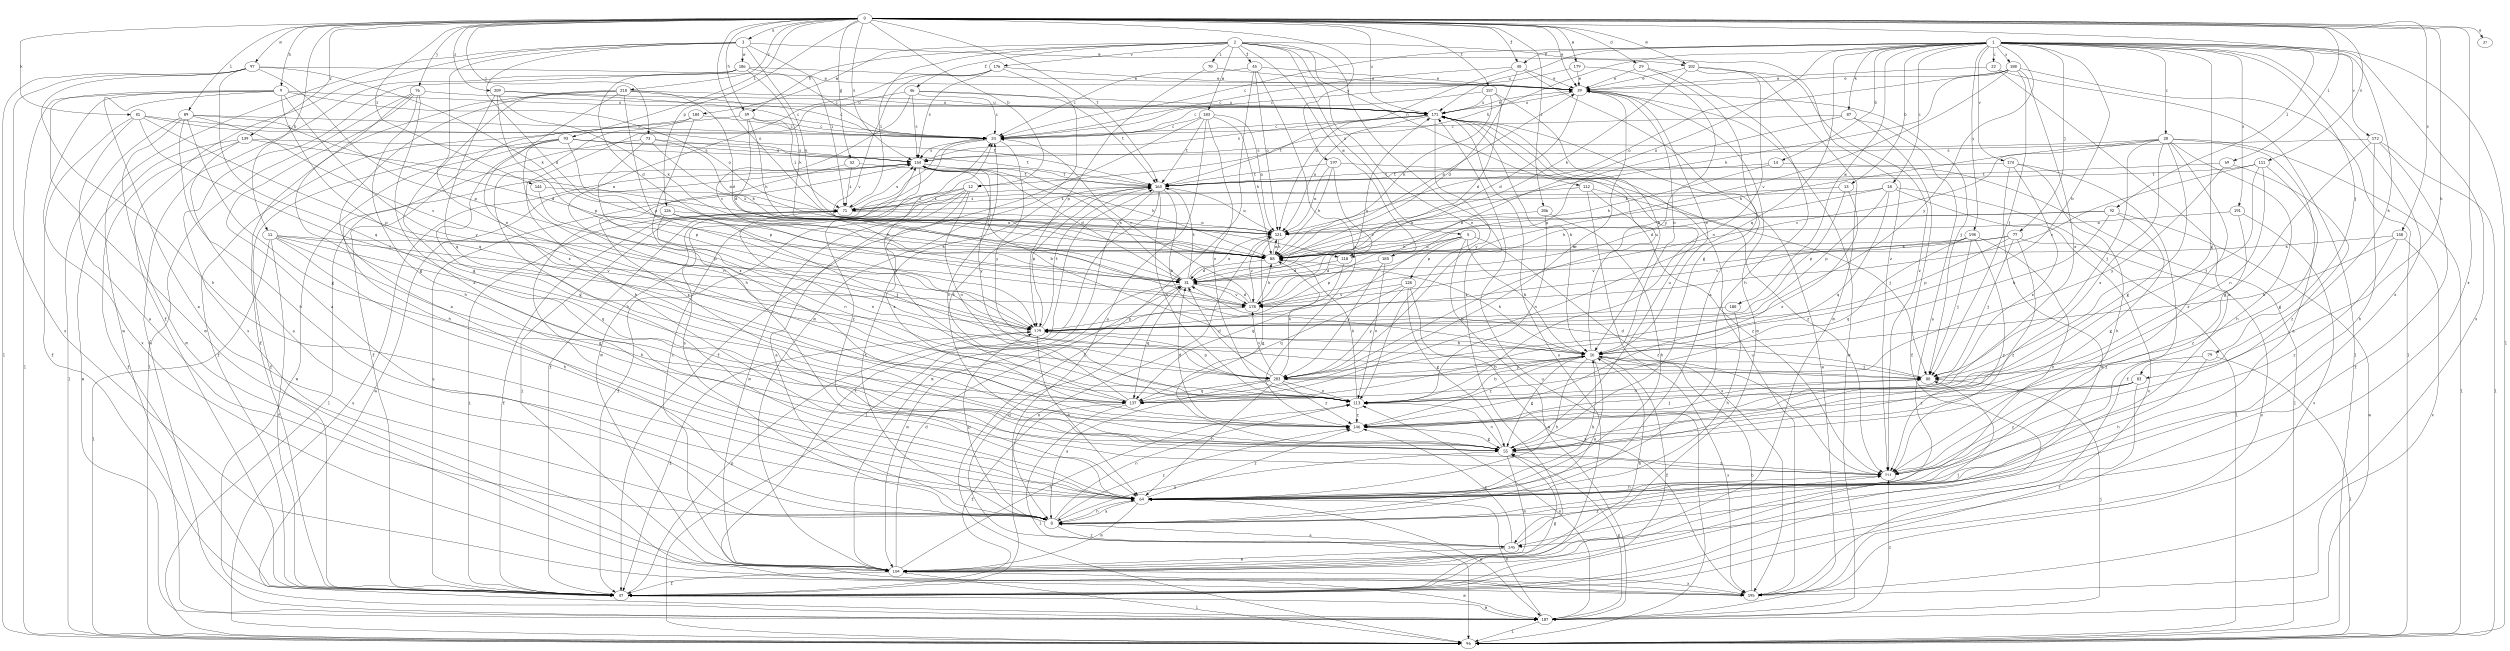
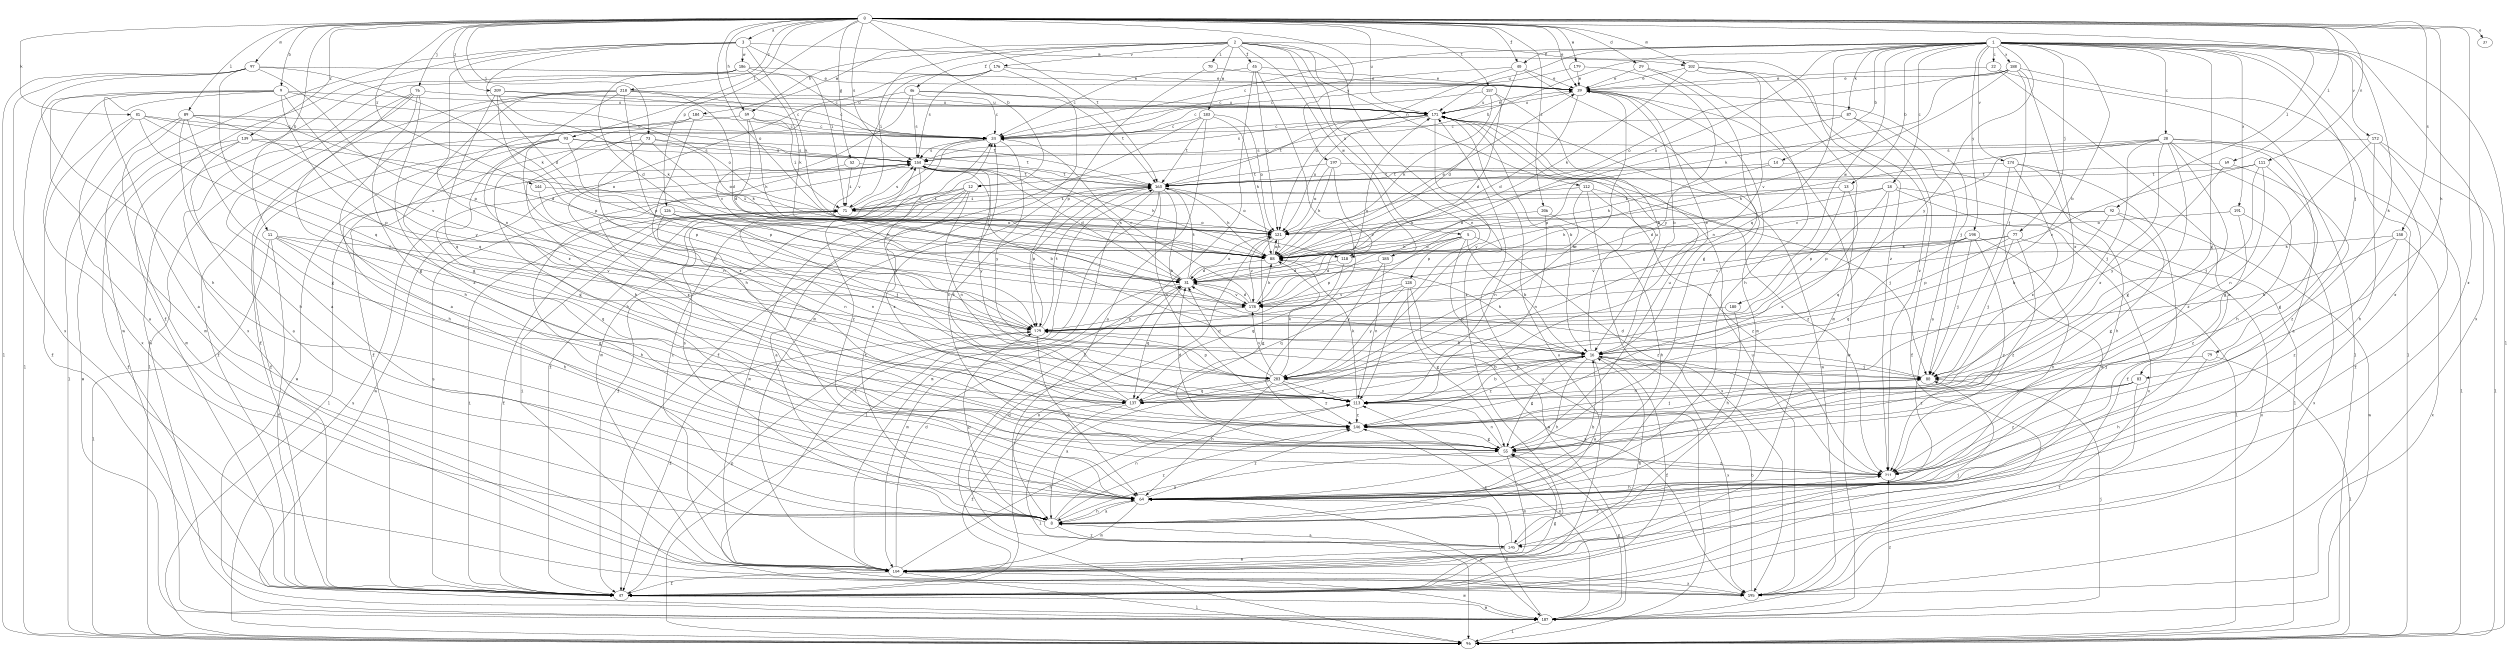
  strict digraph {
    fontname="IBM Plex Mono"
    node [fontname="IBM Plex Mono"]
    edge [fontname="IBM Plex Mono"]
    0
    3
    9
    11
    12
    29
    37
    39
    40
    52
    59
    69
    73
    76
    81
    83
    89
    92
    93
    97
    102
    111
    118
    126
    139
    144
    145
    150
    154
    157
    163
    171
    179
    197
    206
    209
    210
    71
    113
    31
    47
    88
    186
    187
    96
    137
    195
    203
    8
    104
    121
    55
    64
    178
    146
    16
    80
    24
    211
    129
    1
    13
    14
    18
    20
    22
    77
    79
    87
    172
    174
    180
    188
    191
    198
    2
    5
    45
    46
    70
    112
    176
    183
    184
    185
    128
    0 -> 3 [label=a]
    0 -> 9 [label=b]
    0 -> 11 [label=b]
    0 -> 12 [label=b]
    0 -> 29 [label=d]
    0 -> 37 [label=e]
    0 -> 39 [label=e]
    0 -> 40 [label=f]
    0 -> 52 [label=g]
    0 -> 59 [label=h]
    0 -> 69 [label=i]
    0 -> 73 [label=j]
    0 -> 76 [label=j]
    0 -> 81 [label=k]
    0 -> 83 [label=k]
    0 -> 89 [label=l]
    0 -> 92 [label=l]
    0 -> 93 [label=l]
    0 -> 97 [label=m]
    0 -> 102 [label=m]
    0 -> 111 [label=n]
    0 -> 118 [label=o]
    0 -> 126 [label=p]
    0 -> 139 [label=r]
    0 -> 144 [label=r]
    0 -> 145 [label=r]
    0 -> 150 [label=s]
    0 -> 154 [label=s]
    0 -> 157 [label=t]
    0 -> 163 [label=t]
    0 -> 171 [label=u]
    0 -> 179 [label=w]
    0 -> 197 [label=y]
    0 -> 206 [label=z]
    0 -> 209 [label=z]
    0 -> 210 [label=z]
    3 -> 102 [label=m]
    3 -> 71 [label=i]
    3 -> 113 [label=n]
    3 -> 31 [label=d]
    3 -> 47 [label=f]
    3 -> 88 [label=k]
    3 -> 186 [label=w]
    3 -> 187 [label=w]
    9 -> 171 [label=u]
    9 -> 96 [label=l]
    9 -> 137 [label=q]
    9 -> 195 [label=x]
    9 -> 203 [label=y]
    9 -> 8 [label=a]
    9 -> 104 [label=m]
    9 -> 121 [label=o]
    11 -> 47 [label=f]
-   11 -> 88 [label=k]
+   163 -> 88 [label=k]
    11 -> 96 [label=l]
    11 -> 137 [label=q]
    11 -> 55 [label=g]
    11 -> 64 [label=h]
    11 -> 178 [label=v]
    12 -> 71 [label=i]
    12 -> 113 [label=n]
    12 -> 47 [label=f]
    12 -> 8 [label=a]
    12 -> 104 [label=m]
    12 -> 146 [label=r]
    29 -> 39 [label=e]
    29 -> 55 [label=g]
    29 -> 64 [label=h]
    39 -> 171 [label=u]
    39 -> 31 [label=d]
    39 -> 187 [label=w]
    39 -> 104 [label=m]
    39 -> 16 [label=b]
    39 -> 80 [label=j]
    40 -> 39 [label=e]
    40 -> 31 [label=d]
    40 -> 8 [label=a]
    40 -> 121 [label=o]
    40 -> 24 [label=c]
    52 -> 163 [label=t]
    52 -> 71 [label=i]
    52 -> 146 [label=r]
    59 -> 71 [label=i]
    59 -> 31 [label=d]
    59 -> 47 [label=f]
    59 -> 88 [label=k]
    59 -> 24 [label=c]
    69 -> 163 [label=t]
    69 -> 203 [label=y]
    69 -> 211 [label=z]
    73 -> 154 [label=s]
    73 -> 88 [label=k]
    73 -> 121 [label=o]
    73 -> 64 [label=h]
    73 -> 129 [label=p]
    76 -> 171 [label=u]
    76 -> 96 [label=l]
    76 -> 8 [label=a]
    76 -> 55 [label=g]
    76 -> 64 [label=h]
    76 -> 211 [label=z]
    81 -> 163 [label=t]
    81 -> 47 [label=f]
    81 -> 8 [label=a]
    81 -> 80 [label=j]
    81 -> 24 [label=c]
    81 -> 129 [label=p]
    83 -> 113 [label=n]
    83 -> 47 [label=f]
    83 -> 146 [label=r]
    83 -> 211 [label=z]
    89 -> 31 [label=d]
    89 -> 96 [label=l]
    89 -> 104 [label=m]
    89 -> 55 [label=g]
    89 -> 64 [label=h]
    89 -> 178 [label=v]
    89 -> 24 [label=c]
    92 -> 88 [label=k]
    92 -> 187 [label=w]
    92 -> 121 [label=o]
    92 -> 55 [label=g]
    92 -> 16 [label=b]
    93 -> 154 [label=s]
    93 -> 163 [label=t]
    93 -> 113 [label=n]
    93 -> 47 [label=f]
    93 -> 187 [label=w]
    93 -> 55 [label=g]
    93 -> 129 [label=p]
    97 -> 39 [label=e]
    97 -> 88 [label=k]
    97 -> 96 [label=l]
    97 -> 137 [label=q]
    97 -> 195 [label=x]
    97 -> 64 [label=h]
    97 -> 129 [label=p]
    102 -> 39 [label=e]
    102 -> 113 [label=n]
    102 -> 88 [label=k]
    102 -> 104 [label=m]
    102 -> 211 [label=z]
    111 -> 163 [label=t]
    111 -> 113 [label=n]
    111 -> 55 [label=g]
    111 -> 178 [label=v]
    111 -> 80 [label=j]
    118 -> 31 [label=d]
    118 -> 137 [label=q]
    126 -> 113 [label=n]
    126 -> 88 [label=k]
    126 -> 121 [label=o]
    126 -> 64 [label=h]
    126 -> 80 [label=j]
    139 -> 154 [label=s]
    139 -> 47 [label=f]
    139 -> 187 [label=w]
    139 -> 8 [label=a]
    139 -> 121 [label=o]
    144 -> 71 [label=i]
    144 -> 129 [label=p]
    145 -> 31 [label=d]
    145 -> 8 [label=a]
    145 -> 104 [label=m]
    145 -> 146 [label=r]
    145 -> 211 [label=z]
    150 -> 88 [label=k]
    150 -> 195 [label=x]
    150 -> 16 [label=b]
    150 -> 211 [label=z]
    154 -> 163 [label=t]
    154 -> 31 [label=d]
    154 -> 88 [label=k]
    154 -> 187 [label=w]
    154 -> 96 [label=l]
    154 -> 203 [label=y]
    154 -> 16 [label=b]
    154 -> 211 [label=z]
    157 -> 171 [label=u]
    157 -> 31 [label=d]
    157 -> 88 [label=k]
    157 -> 16 [label=b]
    157 -> 24 [label=c]
    163 -> 71 [label=i]
    163 -> 113 [label=n]
    163 -> 96 [label=l]
    163 -> 104 [label=m]
    163 -> 121 [label=o]
    163 -> 16 [label=b]
    163 -> 129 [label=p]
    171 -> 39 [label=e]
    171 -> 154 [label=s]
    171 -> 163 [label=t]
    171 -> 187 [label=w]
    171 -> 203 [label=y]
    171 -> 121 [label=o]
    171 -> 16 [label=b]
    171 -> 24 [label=c]
    179 -> 39 [label=e]
    179 -> 203 [label=y]
    179 -> 24 [label=c]
    197 -> 163 [label=t]
    197 -> 88 [label=k]
    197 -> 121 [label=o]
    197 -> 178 [label=v]
    197 -> 211 [label=z]
    206 -> 113 [label=n]
    206 -> 121 [label=o]
    206 -> 64 [label=h]
    209 -> 171 [label=u]
    209 -> 88 [label=k]
    209 -> 137 [label=q]
    209 -> 24 [label=c]
    209 -> 129 [label=p]
    210 -> 171 [label=u]
    210 -> 31 [label=d]
    210 -> 47 [label=f]
    210 -> 8 [label=a]
    210 -> 55 [label=g]
    210 -> 146 [label=r]
    210 -> 24 [label=c]
    210 -> 129 [label=p]
    71 -> 154 [label=s]
    71 -> 113 [label=n]
    71 -> 47 [label=f]
    71 -> 121 [label=o]
    113 -> 88 [label=k]
    113 -> 146 [label=r]
    113 -> 16 [label=b]
    31 -> 154 [label=s]
    31 -> 163 [label=t]
    31 -> 137 [label=q]
    31 -> 104 [label=m]
    31 -> 121 [label=o]
    31 -> 178 [label=v]
    47 -> 154 [label=s]
    47 -> 171 [label=u]
    47 -> 71 [label=i]
    47 -> 187 [label=w]
    47 -> 121 [label=o]
    47 -> 55 [label=g]
    47 -> 129 [label=p]
    88 -> 39 [label=e]
    88 -> 31 [label=d]
    88 -> 121 [label=o]
    186 -> 39 [label=e]
    186 -> 31 [label=d]
    186 -> 88 [label=k]
    186 -> 187 [label=w]
    186 -> 195 [label=x]
    186 -> 24 [label=c]
    187 -> 113 [label=n]
    187 -> 96 [label=l]
    187 -> 55 [label=g]
    187 -> 64 [label=h]
    187 -> 80 [label=j]
    187 -> 211 [label=z]
    96 -> 154 [label=s]
    96 -> 171 [label=u]
    137 -> 39 [label=e]
    137 -> 163 [label=t]
    137 -> 47 [label=f]
    137 -> 96 [label=l]
    137 -> 24 [label=c]
    195 -> 163 [label=t]
    195 -> 171 [label=u]
    195 -> 16 [label=b]
    203 -> 113 [label=n]
    203 -> 31 [label=d]
    203 -> 88 [label=k]
    203 -> 137 [label=q]
    203 -> 8 [label=a]
    203 -> 64 [label=h]
    203 -> 178 [label=v]
    203 -> 146 [label=r]
    203 -> 16 [label=b]
    203 -> 129 [label=p]
    8 -> 145 [label=r]
    8 -> 154 [label=s]
    8 -> 163 [label=t]
    8 -> 113 [label=n]
    8 -> 64 [label=h]
    8 -> 146 [label=r]
    8 -> 129 [label=p]
    104 -> 71 [label=i]
    104 -> 113 [label=n]
    104 -> 31 [label=d]
    104 -> 47 [label=f]
    104 -> 187 [label=w]
    104 -> 96 [label=l]
    104 -> 195 [label=x]
    104 -> 16 [label=b]
    104 -> 80 [label=j]
    104 -> 24 [label=c]
    121 -> 88 [label=k]
    121 -> 55 [label=g]
    121 -> 178 [label=v]
    55 -> 171 [label=u]
    55 -> 113 [label=n]
    55 -> 8 [label=a]
    55 -> 104 [label=m]
    55 -> 24 [label=c]
    55 -> 211 [label=z]
    64 -> 187 [label=w]
    64 -> 8 [label=a]
    64 -> 104 [label=m]
    64 -> 146 [label=r]
    64 -> 16 [label=b]
    178 -> 171 [label=u]
    178 -> 31 [label=d]
    178 -> 88 [label=k]
    178 -> 24 [label=c]
    178 -> 129 [label=p]
    146 -> 31 [label=d]
    146 -> 55 [label=g]
    146 -> 80 [label=j]
    16 -> 39 [label=e]
    16 -> 171 [label=u]
    16 -> 47 [label=f]
    16 -> 88 [label=k]
    16 -> 195 [label=x]
    16 -> 203 [label=y]
    16 -> 8 [label=a]
    16 -> 55 [label=g]
    16 -> 64 [label=h]
    16 -> 146 [label=r]
    16 -> 80 [label=j]
    80 -> 113 [label=n]
    80 -> 31 [label=d]
    24 -> 154 [label=s]
    24 -> 47 [label=f]
    24 -> 203 [label=y]
    24 -> 104 [label=m]
    211 -> 64 [label=h]
    129 -> 163 [label=t]
    129 -> 47 [label=f]
    129 -> 64 [label=h]
    129 -> 16 [label=b]
    1 -> 12 [label=b]
    1 -> 40 [label=f]
    1 -> 83 [label=k]
    1 -> 118 [label=o]
    1 -> 145 [label=r]
    1 -> 171 [label=u]
    1 -> 96 [label=l]
    1 -> 137 [label=q]
    1 -> 195 [label=x]
    1 -> 203 [label=y]
    1 -> 55 [label=g]
    1 -> 16 [label=b]
    1 -> 24 [label=c]
    1 -> 13 [label=b]
    1 -> 14 [label=b]
    1 -> 18 [label=c]
    1 -> 20 [label=c]
    1 -> 22 [label=c]
    1 -> 77 [label=j]
    1 -> 79 [label=j]
    1 -> 87 [label=k]
    1 -> 172 [label=v]
    1 -> 174 [label=v]
    1 -> 180 [label=w]
    1 -> 188 [label=x]
    1 -> 191 [label=x]
    1 -> 198 [label=y]
    13 -> 71 [label=i]
    13 -> 146 [label=r]
    13 -> 129 [label=p]
    14 -> 163 [label=t]
    14 -> 88 [label=k]
    14 -> 96 [label=l]
    18 -> 71 [label=i]
    18 -> 31 [label=d]
    18 -> 96 [label=l]
    18 -> 137 [label=q]
    18 -> 195 [label=x]
    18 -> 129 [label=p]
    20 -> 154 [label=s]
    20 -> 88 [label=k]
    20 -> 96 [label=l]
    20 -> 8 [label=a]
    20 -> 55 [label=g]
    20 -> 64 [label=h]
    20 -> 178 [label=v]
    20 -> 146 [label=r]
    20 -> 80 [label=j]
    20 -> 211 [label=z]
    22 -> 39 [label=e]
    22 -> 96 [label=l]
    22 -> 8 [label=a]
    77 -> 88 [label=k]
    77 -> 195 [label=x]
    77 -> 178 [label=v]
    77 -> 80 [label=j]
    77 -> 211 [label=z]
    77 -> 129 [label=p]
    79 -> 96 [label=l]
    79 -> 64 [label=h]
    79 -> 80 [label=j]
    87 -> 47 [label=f]
    87 -> 8 [label=a]
    87 -> 24 [label=c]
    87 -> 129 [label=p]
    172 -> 154 [label=s]
    172 -> 47 [label=f]
    172 -> 96 [label=l]
    172 -> 55 [label=g]
    172 -> 64 [label=h]
    174 -> 163 [label=t]
    174 -> 47 [label=f]
    174 -> 104 [label=m]
    174 -> 64 [label=h]
    174 -> 146 [label=r]
    180 -> 64 [label=h]
    180 -> 129 [label=p]
    188 -> 39 [label=e]
    188 -> 88 [label=k]
    188 -> 96 [label=l]
    188 -> 121 [label=o]
    188 -> 178 [label=v]
    188 -> 146 [label=r]
    188 -> 80 [label=j]
    191 -> 195 [label=x]
    191 -> 121 [label=o]
    191 -> 211 [label=z]
    198 -> 88 [label=k]
    198 -> 137 [label=q]
    198 -> 64 [label=h]
    198 -> 178 [label=v]
    198 -> 80 [label=j]
    198 -> 211 [label=z]
    2 -> 59 [label=h]
    2 -> 145 [label=r]
    2 -> 71 [label=i]
    2 -> 113 [label=n]
    2 -> 211 [label=z]
    2 -> 5 [label=a]
    2 -> 45 [label=f]
    2 -> 46 [label=f]
    2 -> 70 [label=i]
    2 -> 112 [label=n]
    2 -> 176 [label=v]
    2 -> 183 [label=w]
    2 -> 184 [label=w]
    2 -> 185 [label=w]
    5 -> 118 [label=o]
    5 -> 88 [label=k]
    5 -> 187 [label=w]
    5 -> 16 [label=b]
    5 -> 211 [label=z]
    5 -> 129 [label=p]
    5 -> 128 [label=p]
    45 -> 39 [label=e]
    45 -> 96 [label=l]
    45 -> 121 [label=o]
    45 -> 146 [label=r]
    45 -> 24 [label=c]
    46 -> 154 [label=s]
    46 -> 163 [label=t]
    46 -> 171 [label=u]
    46 -> 64 [label=h]
    46 -> 178 [label=v]
    46 -> 24 [label=c]
    70 -> 39 [label=e]
    70 -> 129 [label=p]
    112 -> 71 [label=i]
-   183 -> 113 [label=n]
+   112 -> 113 [label=n]
    112 -> 195 [label=x]
    112 -> 80 [label=j]
    112 -> 211 [label=z]
    176 -> 39 [label=e]
    176 -> 154 [label=s]
    176 -> 104 [label=m]
    176 -> 64 [label=h]
    176 -> 178 [label=v]
    183 -> 163 [label=t]
    183 -> 47 [label=f]
    183 -> 88 [label=k]
    183 -> 8 [label=a]
    183 -> 121 [label=o]
    183 -> 24 [label=c]
    184 -> 47 [label=f]
    184 -> 64 [label=h]
    184 -> 146 [label=r]
    184 -> 24 [label=c]
    185 -> 113 [label=n]
    185 -> 31 [label=d]
    185 -> 203 [label=y]
    128 -> 137 [label=q]
    128 -> 195 [label=x]
    128 -> 203 [label=y]
    128 -> 55 [label=g]
    128 -> 178 [label=v]
  }
